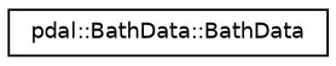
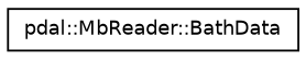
  digraph {
    rankdir=TB
-   n1 [color=black fillcolor=white fontname=Helvetica fontsize=10 height=0.2 label="pdal::BathData::BathData" shape=record style=filled width=0.4]
+   n1 [color=black fillcolor=white fontname=Helvetica fontsize=10 height=0.2 label="pdal::MbReader::BathData" shape=record style=filled width=0.4]
  }
